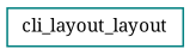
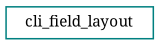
  digraph {
    rankdir=LR
    fontname="Noto Serif"
-   n1 [color=teal fillcolor=white fontname="Noto Serif" fontsize=10 height=0.2 label=cli_layout_layout shape=record style=filled width=0.4]
+   n1 [color=teal fillcolor=white fontname="Noto Serif" fontsize=10 height=0.2 label=cli_field_layout shape=record style=filled width=0.4]
  }
